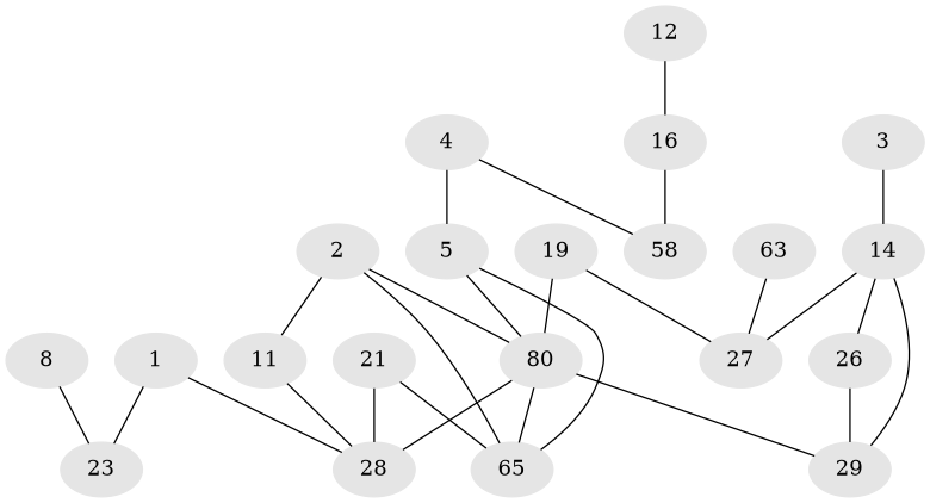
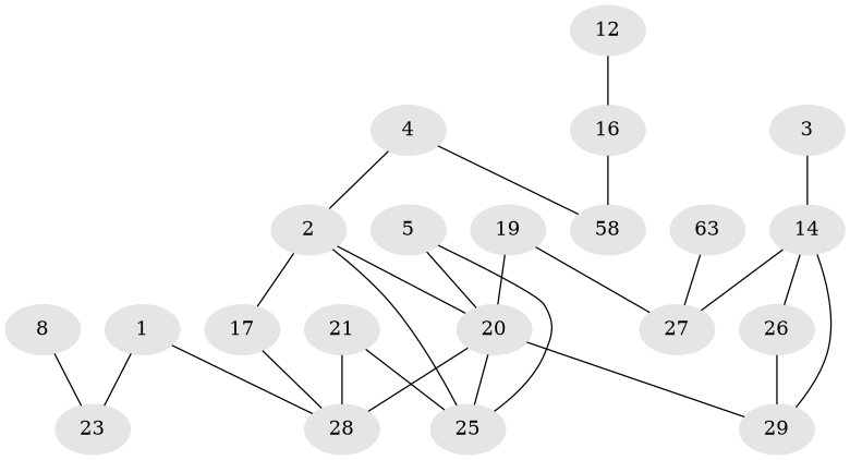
  graph {
    node [color=gray90 style=filled]
    edge [weight=1.0]
    1
    23
    28
    2
-   17 [label=11]
-   20 [label=80]
-   25 [label=65]
+   17
+   20
+   25
    29
    3
    14
    27
    26
    n13 [label=5]
    4
    n15 [label=58]
    16
    8
    12
    n19 [label=63]
    19
    21
    1 -- 23
    1 -- 28
    2 -- 17
    2 -- 20
    2 -- 25
    17 -- 28
    20 -- 28 [weight=2.0]
    20 -- 25
    20 -- 29
    3 -- 14
    14 -- 29
    14 -- 27
    14 -- 26
    26 -- 29
    n13 -- 20
    n13 -- 25
-   4 -- n13
+   4 -- 2
    4 -- n15
    16 -- n15
    8 -- 23
    12 -- 16
    n19 -- 27
    19 -- 20 [weight=2.0]
    19 -- 27
    21 -- 28
    21 -- 25
  }
